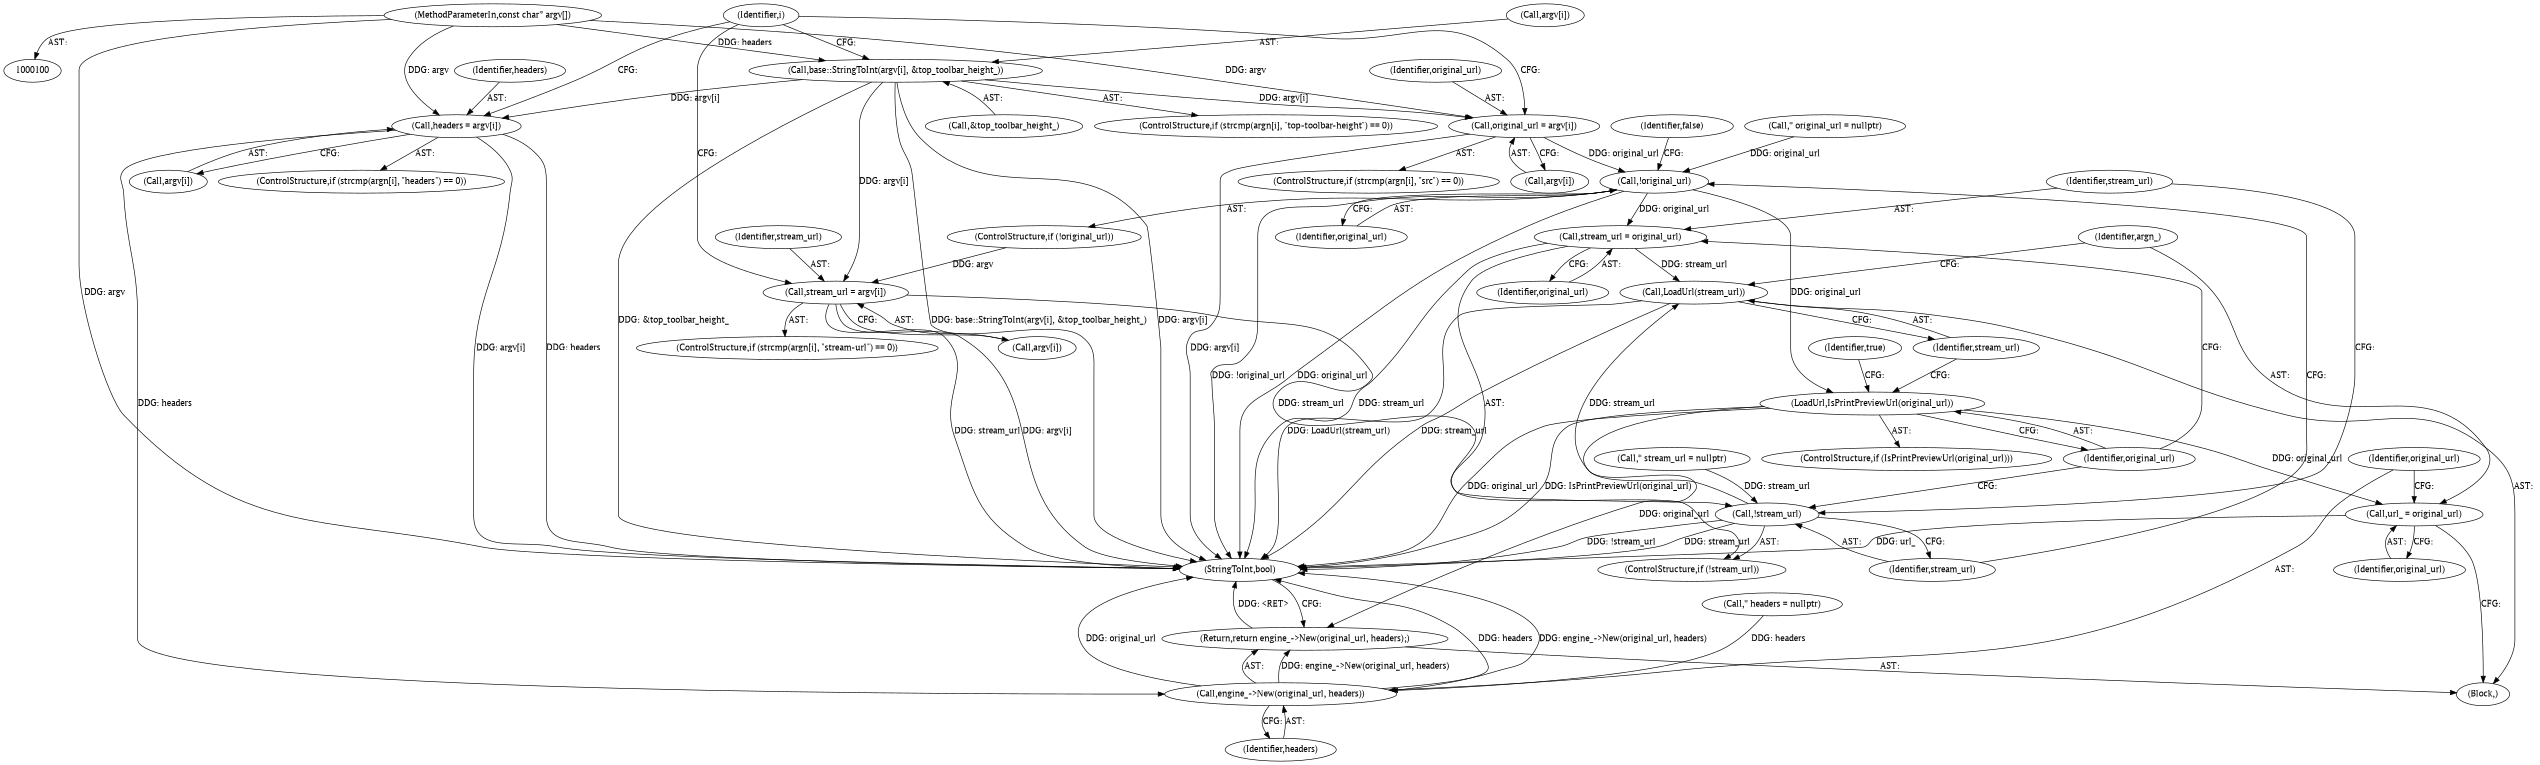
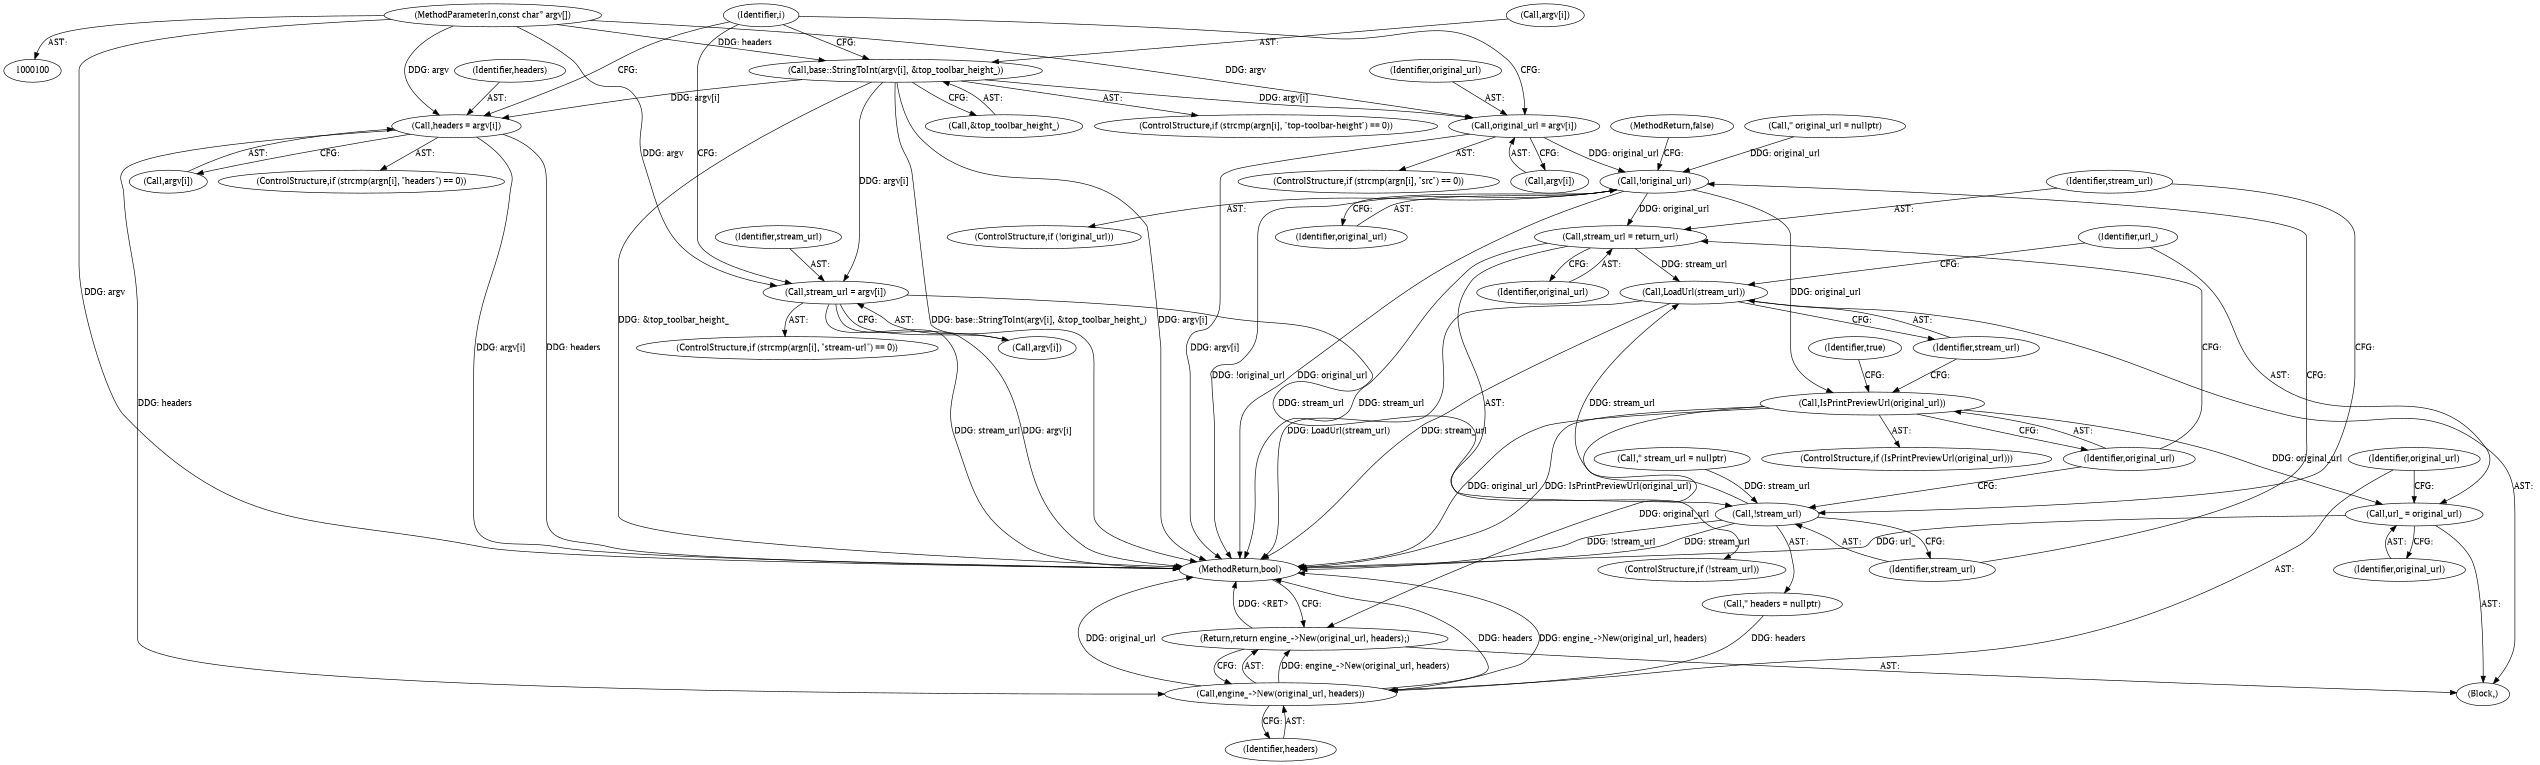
  digraph {
    fontname="PT Serif"
    node [fontname="PT Serif"]
    edge [fontname="PT Serif"]
    n1 [label="(MethodParameterIn,const char* argv[])"]
    n2 [label="(Call,original_url = argv[i])"]
    n3 [label="(Call,stream_url = argv[i])"]
    n4 [label="(Call,headers = argv[i])"]
    n5 [label="(Call,base::StringToInt(argv[i], &top_toolbar_height_))"]
-   n6 [label="(StringToInt,bool)"]
+   n6 [label="(MethodReturn,bool)"]
    1000100
    n8 [label="(Call,!original_url)"]
    n9 [label="(ControlStructure,if (strcmp(argn[i], \"src\") == 0))"]
    n10 [label="(Call,argv[i])"]
    n11 [label="(Call,!stream_url)"]
    n12 [label="(Call,argv[i])"]
    n13 [label="(ControlStructure,if (strcmp(argn[i], \"stream-url\") == 0))"]
    n14 [label="(Call,engine_->New(original_url, headers))"]
    n15 [label="(Call,argv[i])"]
    n16 [label="(ControlStructure,if (strcmp(argn[i], \"headers\") == 0))"]
    n17 [label="(Call,&top_toolbar_height_)"]
    n18 [label="(ControlStructure,if (strcmp(argn[i], \"top-toolbar-height\") == 0))"]
    n19 [label="(Return,return engine_->New(original_url, headers);)"]
-   n20 [label="(Call,stream_url = original_url)"]
-   n21 [label="(LoadUrl,IsPrintPreviewUrl(original_url))"]
+   n20 [label="(Call,stream_url = return_url)"]
+   n21 [label="(Call,IsPrintPreviewUrl(original_url))"]
    n22 [label="(Identifier,original_url)"]
    n23 [label="(ControlStructure,if (!original_url))"]
    n24 [label="(Call,LoadUrl(stream_url))"]
    n25 [label="(Identifier,original_url)"]
    n26 [label="(ControlStructure,if (!stream_url))"]
    n27 [label="(Call,url_ = original_url)"]
    n28 [label="(ControlStructure,if (IsPrintPreviewUrl(original_url)))"]
    n29 [label="(Identifier,original_url)"]
    n30 [label="(Identifier,stream_url)"]
    n31 [label="(Block,)"]
    n32 [label="(Identifier,original_url)"]
    n33 [label="(Identifier,headers)"]
    n34 [label="(Identifier,stream_url)"]
-   n35 [label="(Identifier,false)"]
+   n35 [label="(MethodReturn,false)"]
    n36 [label="(Identifier,original_url)"]
    n37 [label="(Identifier,stream_url)"]
    n38 [label="(Identifier,stream_url)"]
    n39 [label="(Identifier,true)"]
-   n40 [label="(Identifier,argn_)"]
+   n40 [label="(Identifier,url_)"]
    n41 [label="(Call,* stream_url = nullptr)"]
    n42 [label="(Call,* original_url = nullptr)"]
    n43 [label="(Call,* headers = nullptr)"]
    n44 [label="(Identifier,headers)"]
    n45 [label="(Call,argv[i])"]
    n46 [label="(Identifier,i)"]
    n47 [label="(Identifier,original_url)"]
    n1 -> n2 [label="DDG: argv"]
-   n23 -> n3 [label="DDG: argv"]
+   n1 -> n3 [label="DDG: argv"]
    n1 -> n4 [label="DDG: argv"]
    n1 -> n5 [label="DDG: headers"]
    n1 -> n6 [label="DDG: argv"]
    n1 -> 1000100 [label="AST: "]
    n2 -> n6 [label="DDG: argv[i]"]
    n2 -> n8 [label="DDG: original_url"]
    n2 -> n9 [label="AST: "]
    n2 -> n10 [label="CFG: "]
    n3 -> n6 [label="DDG: stream_url"]
    n3 -> n6 [label="DDG: argv[i]"]
    n3 -> n11 [label="DDG: stream_url"]
    n3 -> n12 [label="CFG: "]
    n3 -> n13 [label="AST: "]
    n4 -> n6 [label="DDG: headers"]
    n4 -> n6 [label="DDG: argv[i]"]
    n4 -> n14 [label="DDG: headers"]
    n4 -> n15 [label="CFG: "]
    n4 -> n16 [label="AST: "]
    n5 -> n2 [label="DDG: argv[i]"]
    n5 -> n3 [label="DDG: argv[i]"]
    n5 -> n4 [label="DDG: argv[i]"]
    n5 -> n6 [label="DDG: &top_toolbar_height_"]
    n5 -> n6 [label="DDG: base::StringToInt(argv[i], &top_toolbar_height_)"]
    n5 -> n6 [label="DDG: argv[i]"]
+   n5 -> n17 [label="CFG: "]
    n5 -> n18 [label="AST: "]
    n6 -> n19 [label="CFG: "]
    n8 -> n6 [label="DDG: !original_url"]
    n8 -> n6 [label="DDG: original_url"]
    n8 -> n20 [label="DDG: original_url"]
    n8 -> n21 [label="DDG: original_url"]
    n8 -> n22 [label="CFG: "]
    n8 -> n23 [label="AST: "]
    n10 -> n2 [label="AST: "]
    n11 -> n6 [label="DDG: !stream_url"]
    n11 -> n6 [label="DDG: stream_url"]
    n11 -> n24 [label="DDG: stream_url"]
-   n11 -> n26 [label="AST: "]
+   n11 -> n43 [label="AST: "]
    n11 -> n34 [label="CFG: "]
    n12 -> n3 [label="AST: "]
    n14 -> n6 [label="DDG: headers"]
    n14 -> n6 [label="DDG: engine_->New(original_url, headers)"]
    n14 -> n6 [label="DDG: original_url"]
    n14 -> n19 [label="AST: "]
    n14 -> n19 [label="DDG: engine_->New(original_url, headers)"]
    n14 -> n33 [label="CFG: "]
    n15 -> n4 [label="AST: "]
    n17 -> n5 [label="AST: "]
    n19 -> n6 [label="DDG: <RET>"]
+   n19 -> n14 [label="CFG: "]
    n19 -> n31 [label="AST: "]
    n20 -> n6 [label="DDG: stream_url"]
    n20 -> n24 [label="DDG: stream_url"]
    n20 -> n25 [label="CFG: "]
    n20 -> n26 [label="AST: "]
    n21 -> n6 [label="DDG: original_url"]
    n21 -> n6 [label="DDG: IsPrintPreviewUrl(original_url)"]
    n21 -> n19 [label="DDG: original_url"]
    n21 -> n27 [label="DDG: original_url"]
    n21 -> n28 [label="AST: "]
    n21 -> n29 [label="CFG: "]
    n22 -> n8 [label="AST: "]
    n24 -> n6 [label="DDG: LoadUrl(stream_url)"]
    n24 -> n6 [label="DDG: stream_url"]
    n24 -> n30 [label="CFG: "]
    n24 -> n31 [label="AST: "]
    n25 -> n20 [label="AST: "]
    n27 -> n6 [label="DDG: url_"]
-   n27 -> n31 [label="CFG: "]
+   n27 -> n31 [label="AST: "]
    n27 -> n32 [label="CFG: "]
    n29 -> n11 [label="CFG: "]
    n29 -> n20 [label="CFG: "]
    n29 -> n21 [label="AST: "]
    n30 -> n21 [label="CFG: "]
    n30 -> n24 [label="AST: "]
    n32 -> n27 [label="AST: "]
    n33 -> n14 [label="AST: "]
    n34 -> n8 [label="CFG: "]
    n34 -> n11 [label="AST: "]
    n35 -> n8 [label="CFG: "]
    n36 -> n14 [label="AST: "]
    n36 -> n27 [label="CFG: "]
    n37 -> n11 [label="CFG: "]
    n37 -> n20 [label="AST: "]
    n38 -> n3 [label="AST: "]
    n39 -> n21 [label="CFG: "]
    n40 -> n24 [label="CFG: "]
    n40 -> n27 [label="AST: "]
    n41 -> n11 [label="DDG: stream_url"]
    n42 -> n8 [label="DDG: original_url"]
    n43 -> n14 [label="DDG: headers"]
    n44 -> n4 [label="AST: "]
    n45 -> n5 [label="AST: "]
    n46 -> n2 [label="CFG: "]
    n46 -> n3 [label="CFG: "]
    n46 -> n4 [label="CFG: "]
    n46 -> n5 [label="CFG: "]
    n47 -> n2 [label="AST: "]
  }
